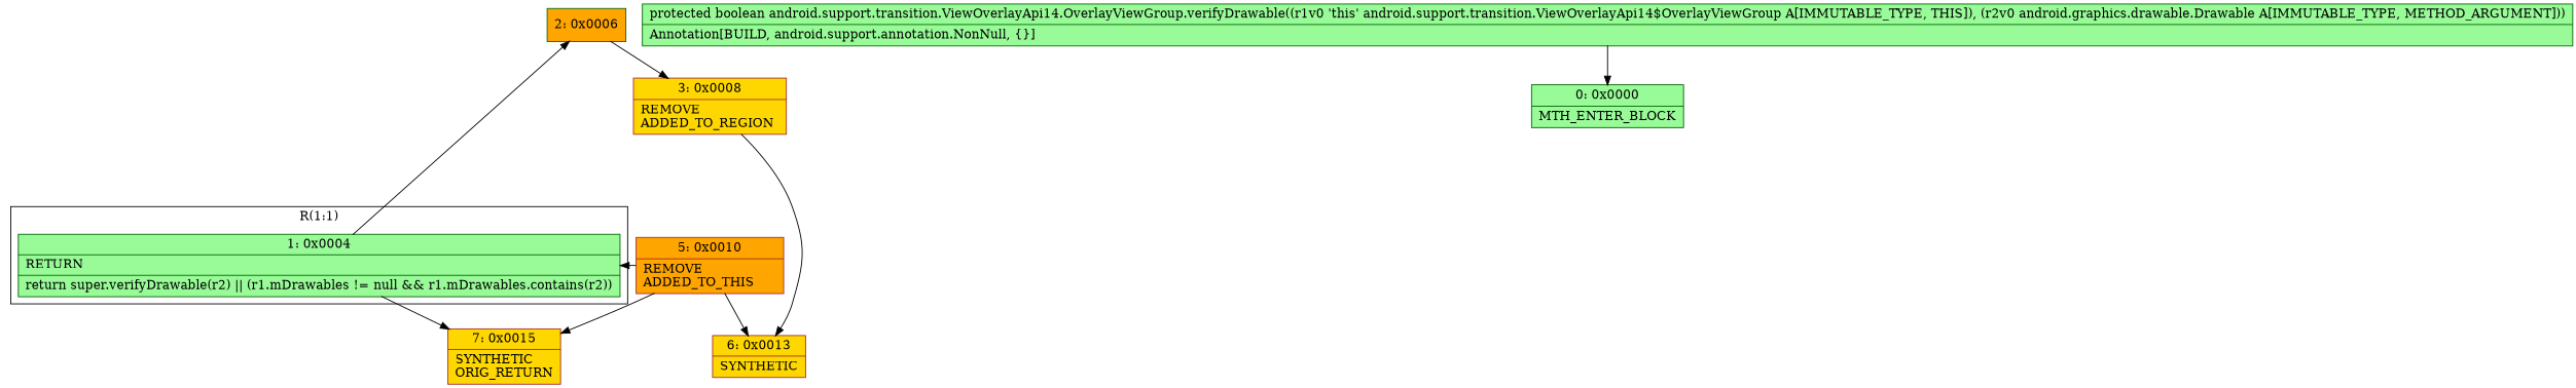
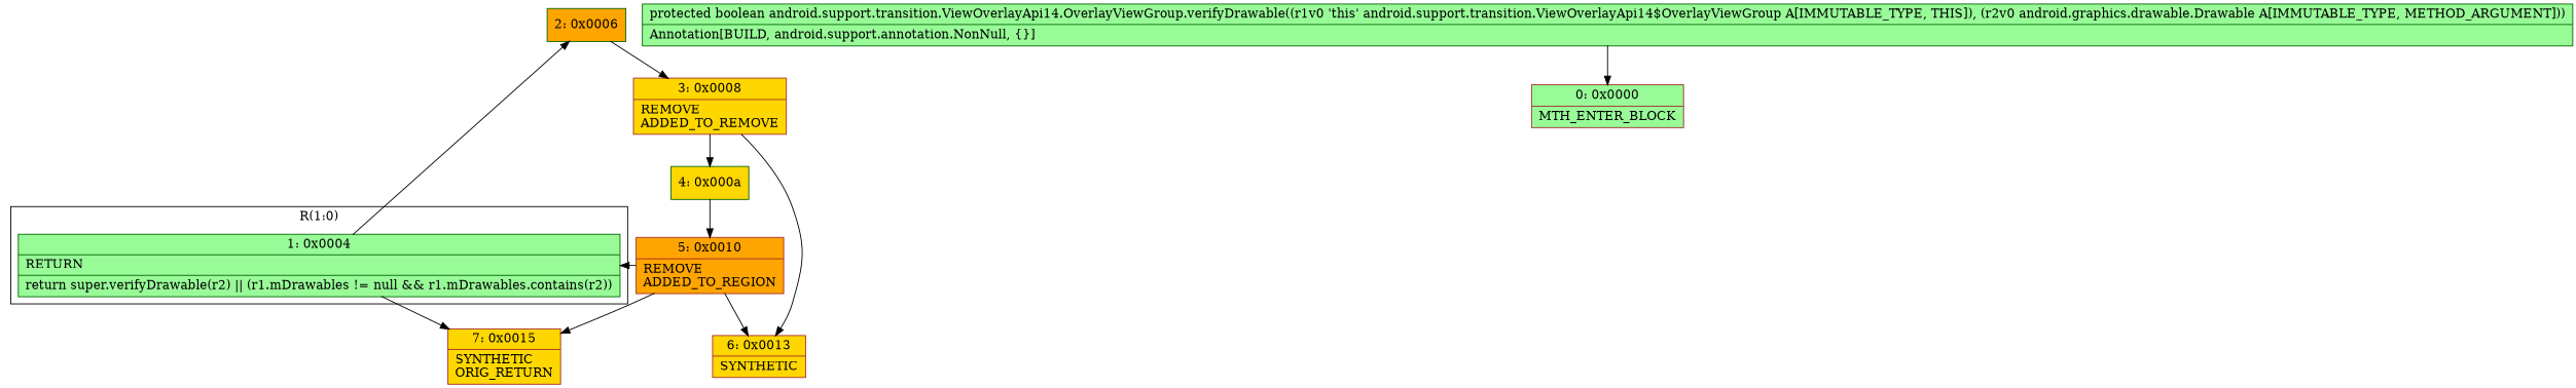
  digraph {
    node [color=darkgreen fillcolor=gold shape=record style=filled]
    n1 [fillcolor=palegreen label="{1\:\ 0x0004|RETURN\l|return super.verifyDrawable(r2) \|\| (r1.mDrawables != null && r1.mDrawables.contains(r2))\l}"]
    n2 [fillcolor=orange label="{2\:\ 0x0006}"]
    n3 [color=brown label="{7\:\ 0x0015|SYNTHETIC\lORIG_RETURN\l}"]
-   n4 [color=brown label="{3\:\ 0x0008|REMOVE\lADDED_TO_REGION\l}"]
-   n5 [fillcolor=palegreen label="{0\:\ 0x0000|MTH_ENTER_BLOCK\l}"]
+   n4 [color=brown label="{3\:\ 0x0008|REMOVE\lADDED_TO_REMOVE\l}"]
+   n5 [color=brown fillcolor=palegreen label="{0\:\ 0x0000|MTH_ENTER_BLOCK\l}"]
+   n6 [label="{4\:\ 0x000a}"]
    n7 [color=brown label="{6\:\ 0x0013|SYNTHETIC\l}"]
-   n8 [color=brown fillcolor=orange label="{5\:\ 0x0010|REMOVE\lADDED_TO_THIS\l}"]
+   n8 [color=brown fillcolor=orange label="{5\:\ 0x0010|REMOVE\lADDED_TO_REGION\l}"]
    n9 [fillcolor=palegreen label="{protected boolean android.support.transition.ViewOverlayApi14.OverlayViewGroup.verifyDrawable((r1v0 'this' android.support.transition.ViewOverlayApi14$OverlayViewGroup A[IMMUTABLE_TYPE, THIS]), (r2v0 android.graphics.drawable.Drawable A[IMMUTABLE_TYPE, METHOD_ARGUMENT]))  | Annotation[BUILD, android.support.annotation.NonNull, \{\}]\l}"]
    subgraph cluster_1 {
-     label="R(1:1)"
+     label="R(1:0)"
      n1
    }
    n1 -> n2
    n1 -> n3
    n2 -> n4
+   n4 -> n6
    n4 -> n7
+   n6 -> n8
    n8 -> n1
    n8 -> n3
    n8 -> n7
    n9 -> n5
  }
